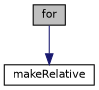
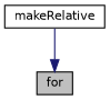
  digraph {
    rankdir=TB
    node [color=black fontname=Helvetica fontsize=10 shape=record style=filled]
    n1 [fillcolor=grey75 fontcolor=black height=0.2 label=for width=0.4]
    n2 [fillcolor=white height=0.2 label=makeRelative width=0.4]
-   n1 -> n2 [color=midnightblue fontname=Helvetica fontsize=10 labelfontname=Helvetica labelfontsize=10 style=solid]
+   n2 -> n1 [color=midnightblue fontname=Helvetica fontsize=10 labelfontname=Helvetica labelfontsize=10 style=solid]
  }
